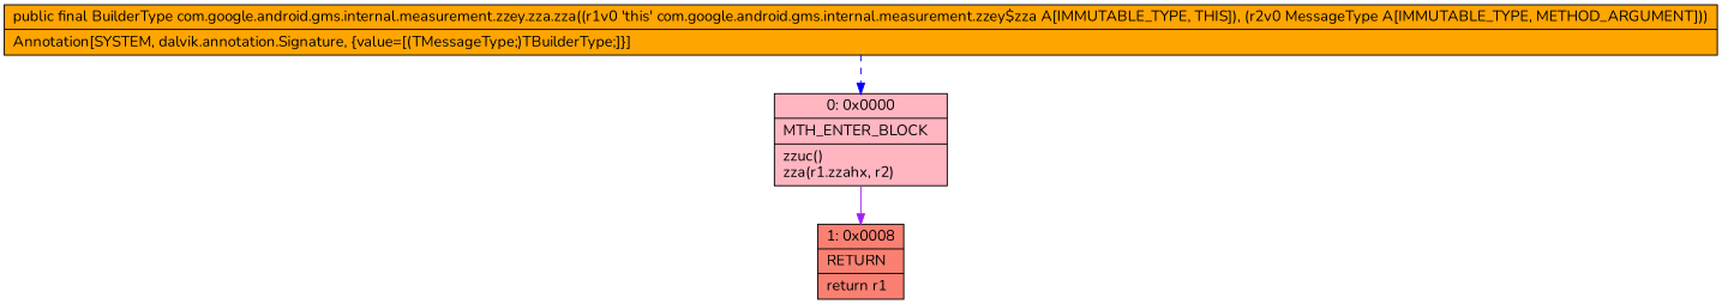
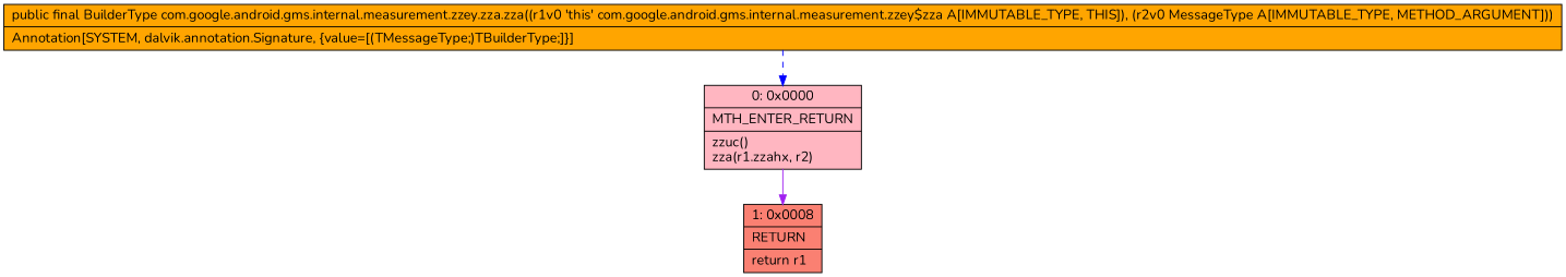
  digraph {
    fontname=Nunito
    node [shape=record style=filled fontname=Nunito]
    edge [fontname=Nunito]
-   n1 [label="{0\:\ 0x0000|MTH_ENTER_BLOCK\l|zzuc()\lzza(r1.zzahx, r2)\l}" fillcolor=lightpink]
+   n1 [label="{0\:\ 0x0000|MTH_ENTER_RETURN\l|zzuc()\lzza(r1.zzahx, r2)\l}" fillcolor=lightpink]
    n2 [label="{1\:\ 0x0008|RETURN\l|return r1\l}" fillcolor=salmon]
    n3 [label="{public final BuilderType com.google.android.gms.internal.measurement.zzey.zza.zza((r1v0 'this' com.google.android.gms.internal.measurement.zzey$zza A[IMMUTABLE_TYPE, THIS]), (r2v0 MessageType A[IMMUTABLE_TYPE, METHOD_ARGUMENT]))  | Annotation[SYSTEM, dalvik.annotation.Signature, \{value=[(TMessageType;)TBuilderType;]\}]\l}" fillcolor=orange]
    n1 -> n2 [color=purple style=solid]
    n3 -> n1 [color=blue style=dashed]
  }
